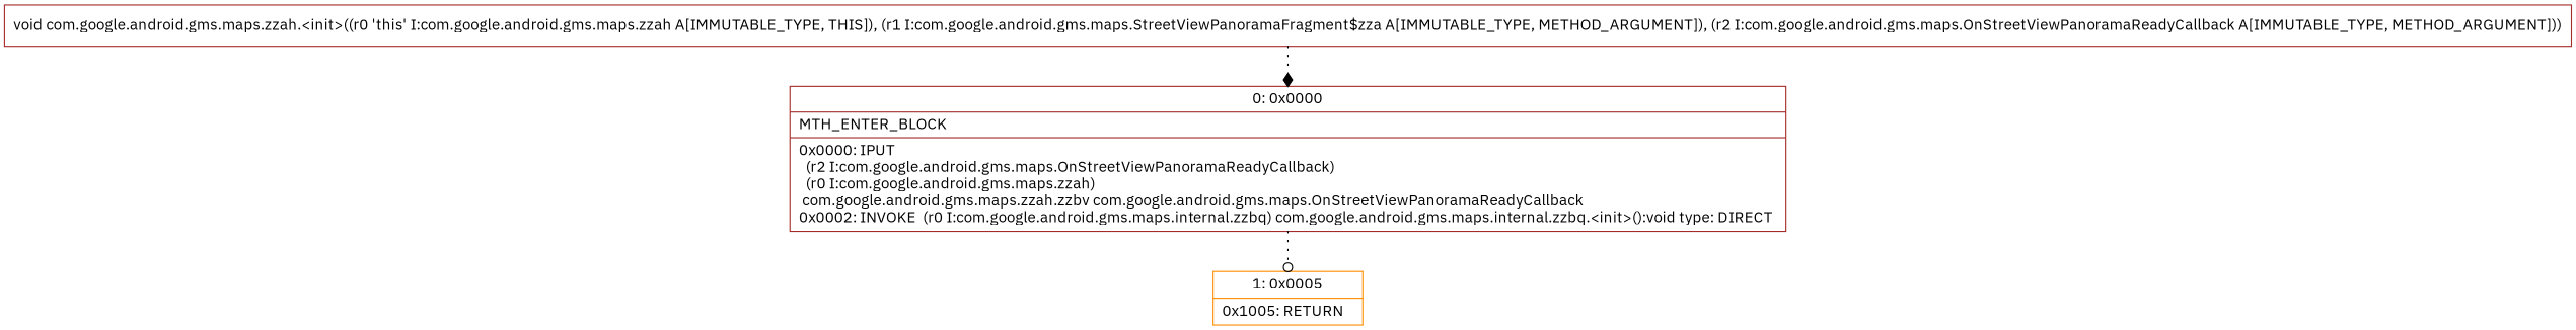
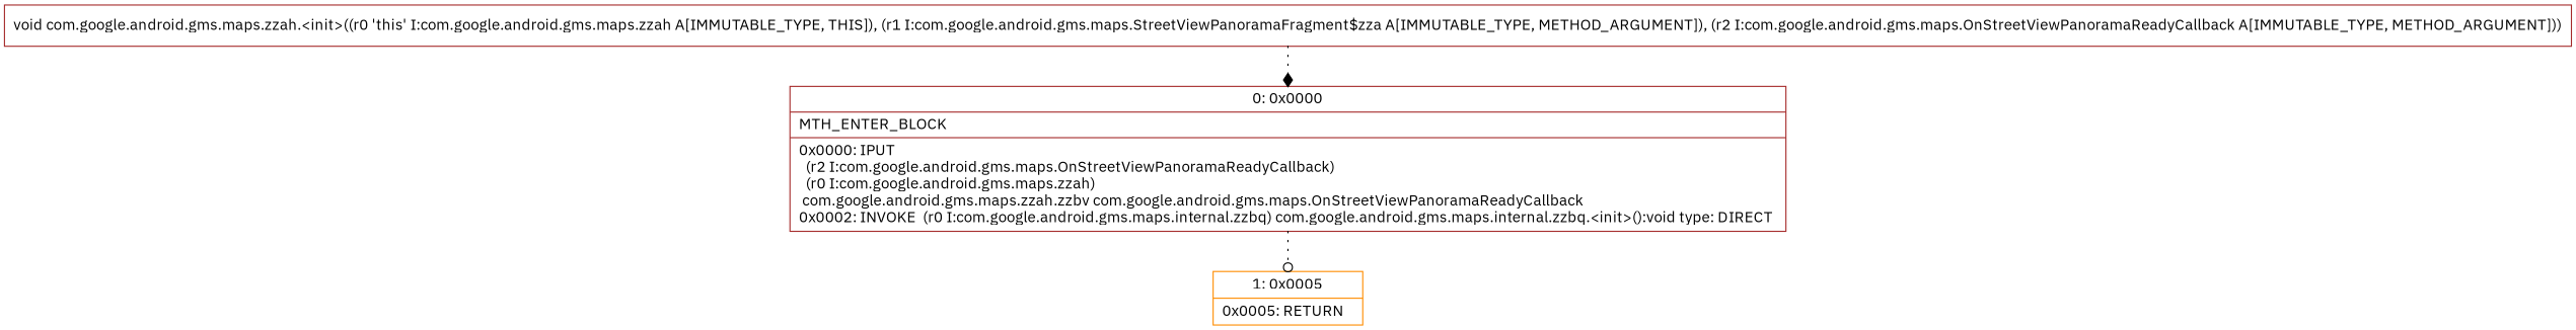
  digraph {
    fontname="IBM Plex Sans"
    node [shape=record color=brown fontname="IBM Plex Sans"]
    edge [style=dotted fontname="IBM Plex Sans"]
    n1 [label="{0\:\ 0x0000|MTH_ENTER_BLOCK\l|0x0000: IPUT  \l  (r2 I:com.google.android.gms.maps.OnStreetViewPanoramaReadyCallback)\l  (r0 I:com.google.android.gms.maps.zzah)\l com.google.android.gms.maps.zzah.zzbv com.google.android.gms.maps.OnStreetViewPanoramaReadyCallback \l0x0002: INVOKE  (r0 I:com.google.android.gms.maps.internal.zzbq) com.google.android.gms.maps.internal.zzbq.\<init\>():void type: DIRECT \l}"]
-   n2 [label="{1\:\ 0x0005|0x1005: RETURN   \l}" color=darkorange]
+   n2 [label="{1\:\ 0x0005|0x0005: RETURN   \l}" color=darkorange]
    n3 [label="{void com.google.android.gms.maps.zzah.\<init\>((r0 'this' I:com.google.android.gms.maps.zzah A[IMMUTABLE_TYPE, THIS]), (r1 I:com.google.android.gms.maps.StreetViewPanoramaFragment$zza A[IMMUTABLE_TYPE, METHOD_ARGUMENT]), (r2 I:com.google.android.gms.maps.OnStreetViewPanoramaReadyCallback A[IMMUTABLE_TYPE, METHOD_ARGUMENT])) }"]
    n1 -> n2 [arrowhead=odot]
    n3 -> n1 [arrowhead=diamond]
  }
